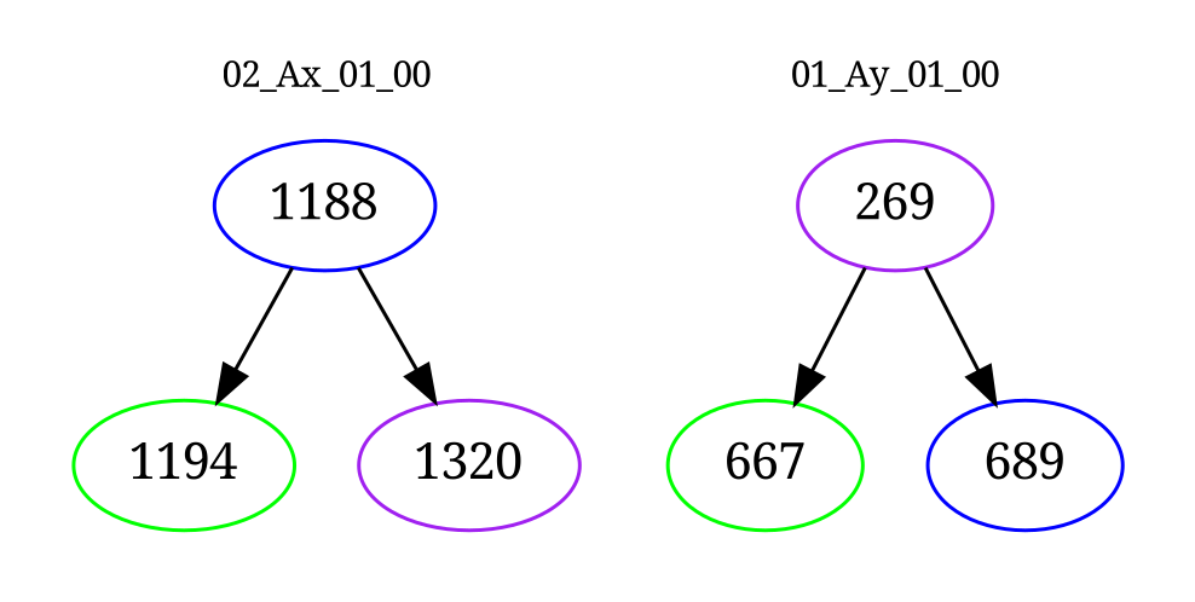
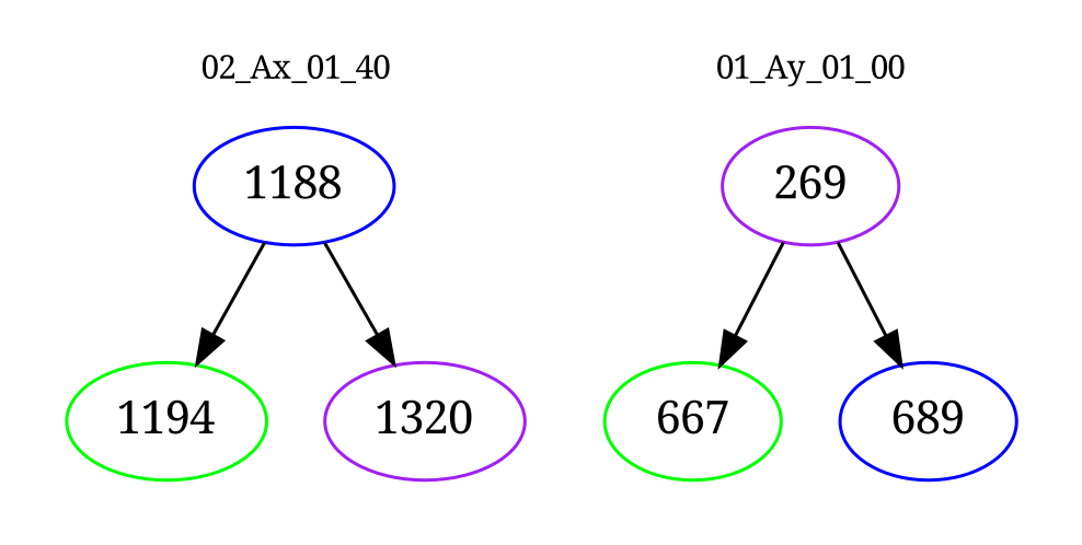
  digraph {
    fontname="Noto Serif"
    node [color=blue fontname="Noto Serif"]
    edge [color=black fontname="Noto Serif"]
    n1 [label=1188]
    n2 [color=green label=1194]
    n3 [color=purple label=1320]
    n4 [color=purple label=269]
    n5 [color=green label=667]
    n6 [label=689]
    subgraph cluster_1 {
      color=white
      fontsize=10
-     label="02_Ax_01_00"
+     label="02_Ax_01_40"
      n1
      n2
      n3
    }
    subgraph cluster_2 {
      color=white
      fontsize=10
      label="01_Ay_01_00"
      n4
      n5
      n6
    }
    n1 -> n2
    n1 -> n3
    n4 -> n5
    n4 -> n6
  }
